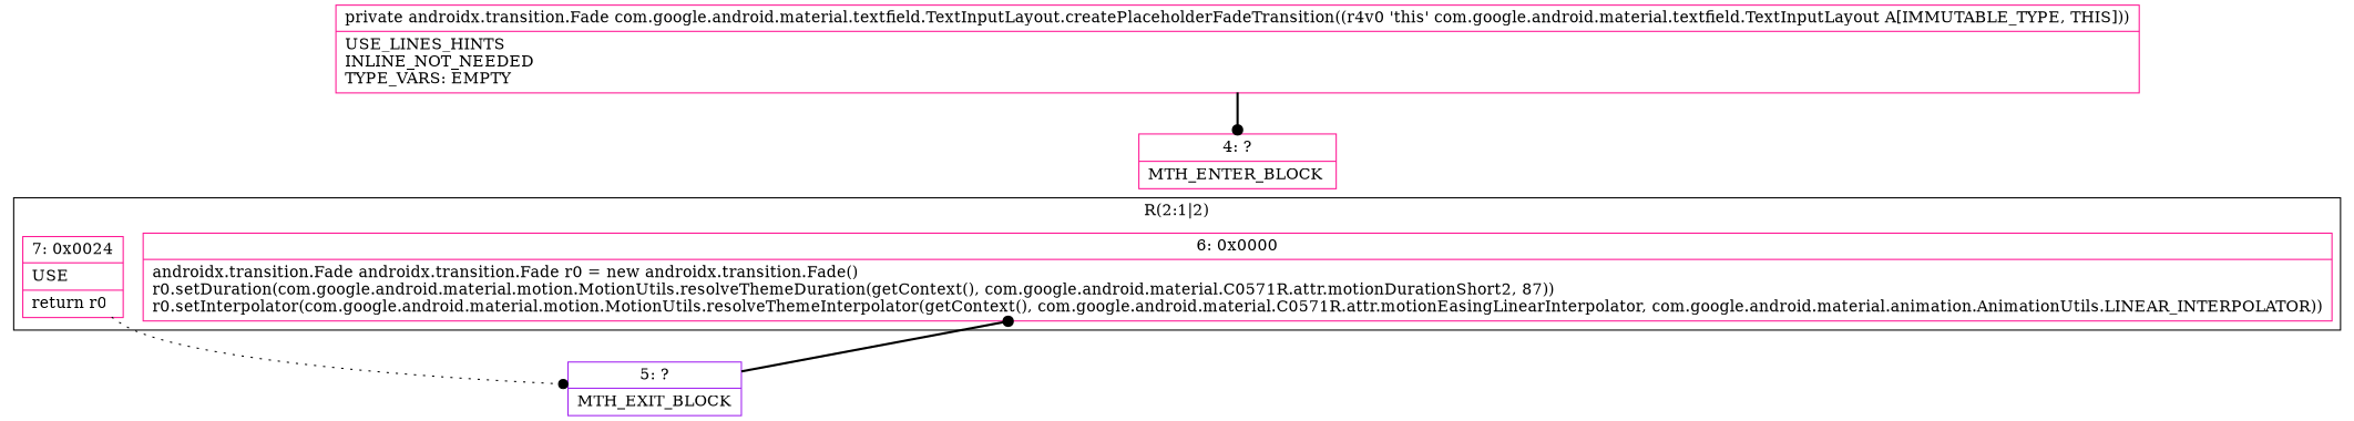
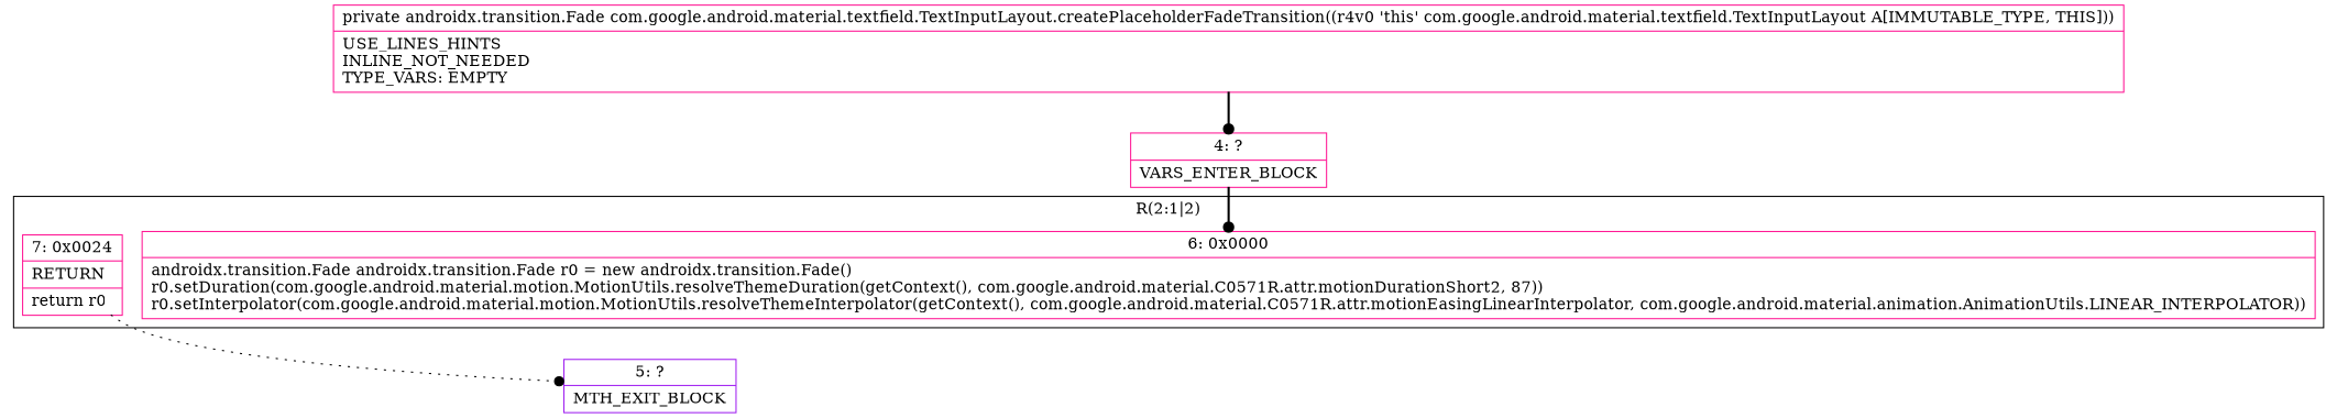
  digraph {
    node [color=deeppink shape=record]
    edge [arrowhead=dot style=bold]
    n1 [label="{6\:\ 0x0000|androidx.transition.Fade androidx.transition.Fade r0 = new androidx.transition.Fade()\lr0.setDuration(com.google.android.material.motion.MotionUtils.resolveThemeDuration(getContext(), com.google.android.material.C0571R.attr.motionDurationShort2, 87))\lr0.setInterpolator(com.google.android.material.motion.MotionUtils.resolveThemeInterpolator(getContext(), com.google.android.material.C0571R.attr.motionEasingLinearInterpolator, com.google.android.material.animation.AnimationUtils.LINEAR_INTERPOLATOR))\l}"]
-   n2 [label="{7\:\ 0x0024|USE\l|return r0\l}"]
+   n2 [label="{7\:\ 0x0024|RETURN\l|return r0\l}"]
    n3 [color=purple label="{5\:\ ?|MTH_EXIT_BLOCK\l}"]
-   n4 [label="{4\:\ ?|MTH_ENTER_BLOCK\l}"]
+   n4 [label="{4\:\ ?|VARS_ENTER_BLOCK\l}"]
    n5 [label="{private androidx.transition.Fade com.google.android.material.textfield.TextInputLayout.createPlaceholderFadeTransition((r4v0 'this' com.google.android.material.textfield.TextInputLayout A[IMMUTABLE_TYPE, THIS]))  | USE_LINES_HINTS\lINLINE_NOT_NEEDED\lTYPE_VARS: EMPTY\l}"]
    subgraph cluster_1 {
      label="R(2:1|2)"
      n1
      n2
    }
    n2 -> n3 [style=dotted]
-   n3 -> n1
+   n4 -> n1
    n5 -> n4
  }
